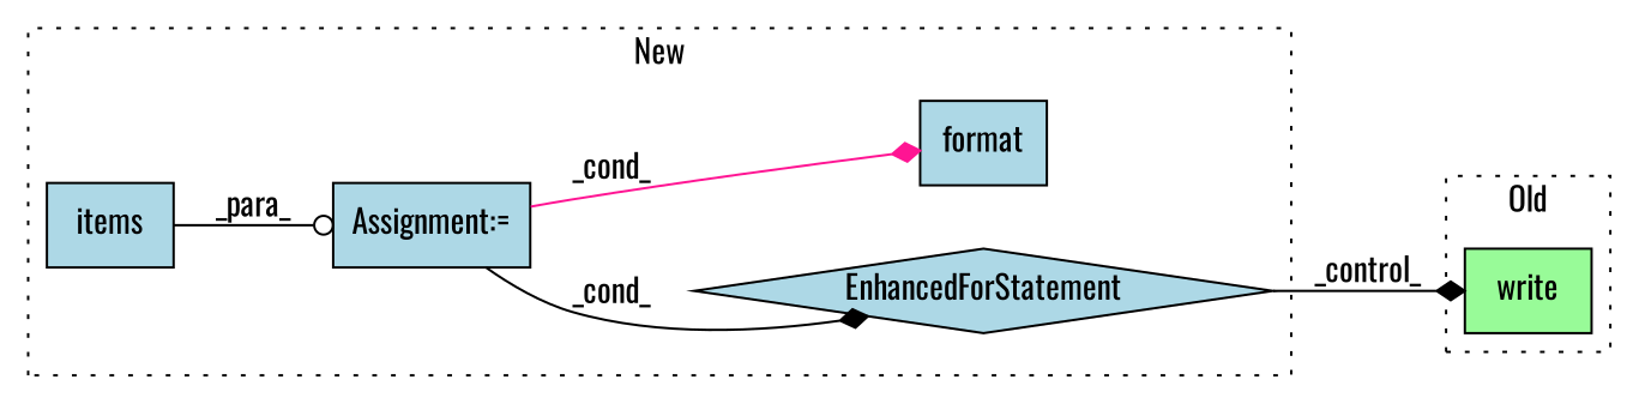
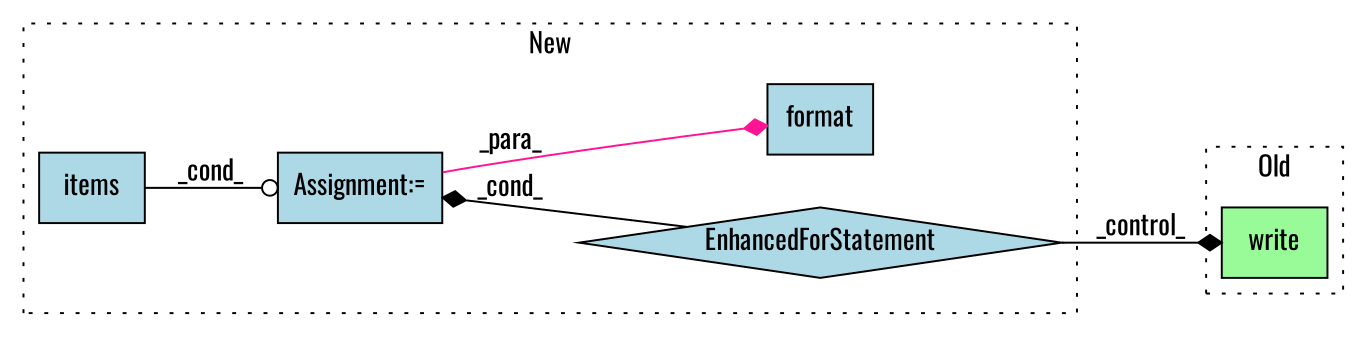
  digraph {
    fontname=Oswald
    rankdir=LR
    node [a=32 fillcolor=lightblue fontname=Oswald l="75,2" s="8850,8950" shape=box style=filled]
    edge [arrowhead=diamond color=black fontname=Oswald]
    n1 [l=7 label=items s=8943]
    n2 [a=70 label=EnhancedForStatement shape=diamond]
    n3 [a=7 label="Assignment:="]
    n4 [l="7,1" label=format s="9056,9082"]
    n5 [fillcolor=palegreen l="6,1" label=write s="8053,8147"]
    subgraph cluster_1 {
      label=New
      style=dotted
      n1
      n2
      n3
      n4
    }
    subgraph cluster_2 {
      label=Old
      style=dotted
      n5
    }
-   n1 -> n3 [arrowhead=odot label=_para_]
+   n1 -> n3 [arrowhead=odot label=_cond_]
    n2 -> n5 [label=_control_]
-   n3 -> n2 [label=_cond_]
-   n3 -> n4 [color=deeppink label=_cond_]
+   n2 -> n3 [label=_cond_]
+   n3 -> n4 [color=deeppink label=_para_]
  }
